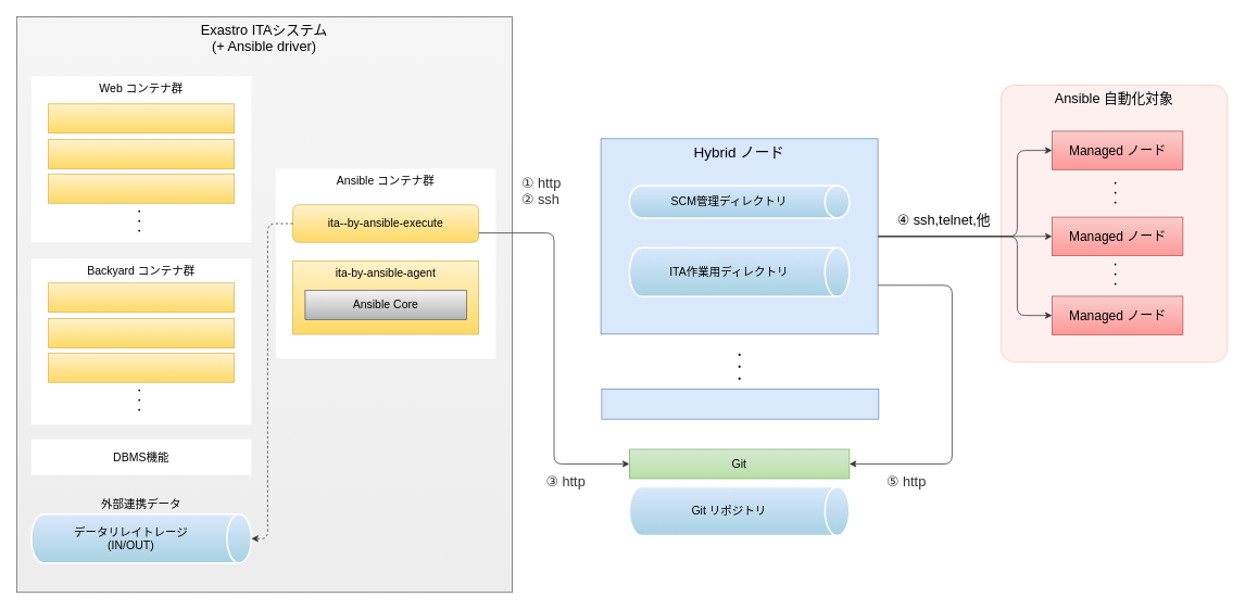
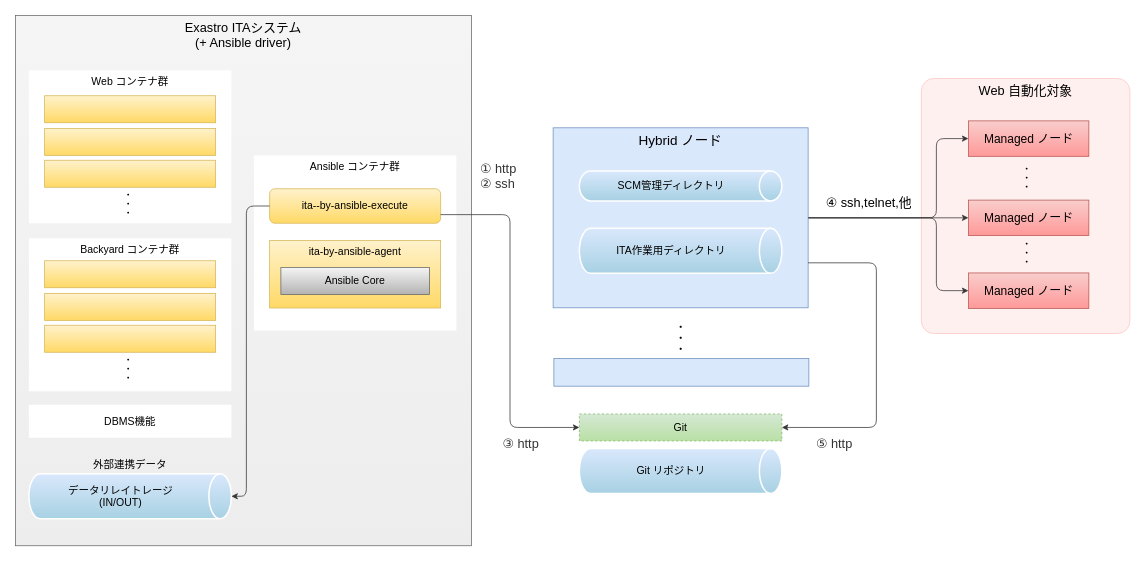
  <mxCell id="0" />
  <mxCell id="1" parent="0" />
  <mxCell id="2" value="ボリュームマウント" style="whiteSpace=wrap;html=1;fontSize=14;verticalAlign=middle;strokeColor=none;fillColor=none;align=left;fontColor=#333333;" parent="1" vertex="1"><mxGeometry x="338" y="521" width="168" height="44" as="geometry" /></mxCell>
- <mxCell id="3" value="Ansible 自動化対象" style="whiteSpace=wrap;html=1;fontSize=17;verticalAlign=top;strokeColor=#FFC5C2;fillColor=#FFF0F0;gradientColor=#FFF0F0;rounded=1;arcSize=6;" parent="1" vertex="1"><mxGeometry x="1228" y="104" width="278" height="340" as="geometry" /></mxCell>
+ <mxCell id="3" value="Web 自動化対象" style="whiteSpace=wrap;html=1;fontSize=17;verticalAlign=top;strokeColor=#FFC5C2;fillColor=#FFF0F0;gradientColor=#FFF0F0;rounded=1;arcSize=6;" parent="1" vertex="1"><mxGeometry x="1228" y="104" width="278" height="340" as="geometry" /></mxCell>
  <mxCell id="4" value="・&lt;br style=&quot;font-size: 10px;&quot;&gt;・&lt;br style=&quot;font-size: 10px;&quot;&gt;・" style="rounded=0;whiteSpace=wrap;html=1;strokeColor=none;strokeWidth=2;fontSize=10;fillColor=none;fontStyle=1" parent="1" vertex="1"><mxGeometry x="1290.697" y="220.5" width="154.667" height="32.63" as="geometry" /></mxCell>
  <mxCell id="5" value="&lt;font style=&quot;font-size: 16px;&quot;&gt;Managed ノード&lt;/font&gt;" style="rounded=0;whiteSpace=wrap;html=1;strokeWidth=1;fontSize=14;strokeColor=#b85450;fillColor=#f8cecc;gradientColor=#FF9999;" parent="1" vertex="1"><mxGeometry x="1290.695" y="266.13" width="160.615" height="47.25" as="geometry" /></mxCell>
  <mxCell id="6" value="・&lt;br style=&quot;font-size: 10px;&quot;&gt;・&lt;br style=&quot;font-size: 10px;&quot;&gt;・" style="rounded=0;whiteSpace=wrap;html=1;strokeColor=none;strokeWidth=2;fontSize=10;fillColor=none;fontStyle=1" parent="1" vertex="1"><mxGeometry x="1290.697" y="321" width="154.667" height="32.63" as="geometry" /></mxCell>
  <mxCell id="7" value="&lt;font style=&quot;font-size: 16px;&quot;&gt;Managed ノード&lt;/font&gt;" style="rounded=0;whiteSpace=wrap;html=1;strokeWidth=1;fontSize=14;strokeColor=#b85450;fillColor=#f8cecc;gradientColor=#FF9999;" parent="1" vertex="1"><mxGeometry x="1290.692" y="363.25" width="160.615" height="47.25" as="geometry" /></mxCell>
  <mxCell id="8" value="&lt;font style=&quot;font-size: 16px;&quot;&gt;Managed ノード&lt;/font&gt;" style="rounded=0;whiteSpace=wrap;html=1;strokeWidth=1;fontSize=14;strokeColor=#b85450;fillColor=#f8cecc;gradientColor=#FF9999;" parent="1" vertex="1"><mxGeometry x="1290.692" y="160.5" width="160.615" height="47.25" as="geometry" /></mxCell>
  <mxCell id="9" value="&lt;font style=&quot;font-size: 17px;&quot;&gt;&lt;span style=&quot;background-color: initial;&quot;&gt;Exastro ITAシステム&lt;/span&gt;&lt;br style=&quot;&quot;&gt;&lt;/font&gt;&lt;div style=&quot;font-size: 17px;&quot;&gt;&lt;font style=&quot;font-size: 17px;&quot;&gt;(+ Ansible driver)&lt;/font&gt;&lt;/div&gt;" style="whiteSpace=wrap;html=1;fillColor=#f5f5f5;fontSize=16;strokeColor=#666666;verticalAlign=top;gradientColor=#EDEDED;" parent="1" vertex="1"><mxGeometry x="20" y="20" width="608" height="707" as="geometry" /></mxCell>
  <mxCell id="10" value="Web コンテナ群" style="whiteSpace=wrap;html=1;fontSize=14;verticalAlign=top;strokeColor=none;" parent="1" vertex="1"><mxGeometry x="38" y="93" width="270" height="204" as="geometry" /></mxCell>
  <mxCell id="11" value="Ansible コンテナ群" style="whiteSpace=wrap;html=1;fontSize=14;verticalAlign=top;strokeColor=none;" parent="1" vertex="1"><mxGeometry x="338" y="206.5" width="270" height="233.5" as="geometry" /></mxCell>
  <mxCell id="12" value="Backyard コンテナ群" style="whiteSpace=wrap;html=1;fontSize=14;verticalAlign=top;strokeColor=none;" parent="1" vertex="1"><mxGeometry x="38" y="317" width="270" height="204" as="geometry" /></mxCell>
  <mxCell id="13" value="DBMS機能" style="whiteSpace=wrap;html=1;fontSize=14;verticalAlign=middle;strokeColor=none;" parent="1" vertex="1"><mxGeometry x="38" y="539" width="270" height="44" as="geometry" /></mxCell>
  <mxCell id="14" value="データリレイトレージ&lt;br&gt;(IN/OUT)" style="shape=cylinder3;whiteSpace=wrap;html=1;boundedLbl=1;backgroundOutline=1;size=15;flipV=0;flipH=0;direction=south;strokeColor=#FFFFFF;strokeWidth=2;fontSize=14;fillColor=#dae8fc;gradientColor=#A7D1E3;gradientDirection=east;" parent="1" vertex="1"><mxGeometry x="38" y="631" width="270" height="60" as="geometry" /></mxCell>
  <mxCell id="15" value="外部連携データ" style="whiteSpace=wrap;html=1;fontSize=14;verticalAlign=middle;strokeColor=none;fillColor=none;" parent="1" vertex="1"><mxGeometry x="38" y="597" width="270" height="44" as="geometry" /></mxCell>
  <mxCell id="16" value="" style="whiteSpace=wrap;html=1;fillColor=#fff2cc;fontSize=14;strokeColor=#d6b656;verticalAlign=middle;gradientColor=#ffd966;" parent="1" vertex="1"><mxGeometry x="59" y="127" width="228" height="36" as="geometry" /></mxCell>
  <mxCell id="17" value="" style="whiteSpace=wrap;html=1;fillColor=#fff2cc;fontSize=14;strokeColor=#d6b656;verticalAlign=middle;gradientColor=#ffd966;" parent="1" vertex="1"><mxGeometry x="59" y="170.5" width="228" height="36" as="geometry" /></mxCell>
  <mxCell id="18" value="" style="whiteSpace=wrap;html=1;fillColor=#fff2cc;fontSize=14;strokeColor=#d6b656;verticalAlign=middle;gradientColor=#ffd966;" parent="1" vertex="1"><mxGeometry x="59" y="213" width="228" height="36" as="geometry" /></mxCell>
  <mxCell id="19" value="・&lt;br style=&quot;font-size: 10px;&quot;&gt;・&lt;br style=&quot;font-size: 10px;&quot;&gt;・" style="rounded=0;whiteSpace=wrap;html=1;strokeColor=none;strokeWidth=2;fontSize=10;fillColor=none;fontStyle=1" parent="1" vertex="1"><mxGeometry x="61.2" y="267" width="218.8" height="10" as="geometry" /></mxCell>
  <mxCell id="20" value="" style="whiteSpace=wrap;html=1;fillColor=#fff2cc;fontSize=14;strokeColor=#d6b656;verticalAlign=middle;gradientColor=#ffd966;" parent="1" vertex="1"><mxGeometry x="59" y="347" width="228" height="36" as="geometry" /></mxCell>
  <mxCell id="21" value="" style="whiteSpace=wrap;html=1;fillColor=#fff2cc;fontSize=14;strokeColor=#d6b656;verticalAlign=middle;gradientColor=#ffd966;" parent="1" vertex="1"><mxGeometry x="59" y="390.5" width="228" height="36" as="geometry" /></mxCell>
  <mxCell id="22" value="" style="whiteSpace=wrap;html=1;fillColor=#fff2cc;fontSize=14;strokeColor=#d6b656;verticalAlign=middle;gradientColor=#ffd966;" parent="1" vertex="1"><mxGeometry x="59" y="433" width="228" height="36" as="geometry" /></mxCell>
  <mxCell id="23" value="・&lt;br style=&quot;font-size: 10px;&quot;&gt;・&lt;br style=&quot;font-size: 10px;&quot;&gt;・" style="rounded=0;whiteSpace=wrap;html=1;strokeColor=none;strokeWidth=2;fontSize=10;fillColor=none;fontStyle=1" parent="1" vertex="1"><mxGeometry x="61.2" y="487" width="218.8" height="10" as="geometry" /></mxCell>
  <mxCell id="24" value="ita--by-ansible-execute" style="whiteSpace=wrap;html=1;fillColor=#fff2cc;fontSize=14;strokeColor=#d6b656;verticalAlign=middle;gradientColor=#ffd966;rounded=1;" parent="1" vertex="1"><mxGeometry x="359" y="251" width="228" height="46" as="geometry" /></mxCell>
  <mxCell id="25" value="ita-by-ansible-agent" style="whiteSpace=wrap;html=1;fillColor=#fff2cc;fontSize=14;strokeColor=#d6b656;verticalAlign=top;gradientColor=#ffd966;" parent="1" vertex="1"><mxGeometry x="359" y="320" width="228" height="90" as="geometry" /></mxCell>
  <mxCell id="26" value="Ansible Core" style="whiteSpace=wrap;html=1;fillColor=#f5f5f5;fontSize=14;strokeColor=#666666;verticalAlign=middle;gradientColor=#b3b3b3;" parent="1" vertex="1"><mxGeometry x="374" y="356" width="198" height="36" as="geometry" /></mxCell>
- <mxCell id="27" style="edgeStyle=orthogonalEdgeStyle;rounded=1;orthogonalLoop=1;jettySize=auto;html=1;exitX=0;exitY=0.5;exitDx=0;exitDy=0;fontSize=14;jumpStyle=gap;strokeColor=#333333;entryX=0.5;entryY=0;entryDx=0;entryDy=0;entryPerimeter=0;dashed=1;" parent="1" source="24" target="14" edge="1"><mxGeometry relative="1" as="geometry"><mxPoint x="597" y="284" as="sourcePoint" /><mxPoint x="744" y="285" as="targetPoint" /><Array as="points"><mxPoint x="328" y="274" /><mxPoint x="328" y="661" /></Array></mxGeometry></mxCell>
+ <mxCell id="27" style="edgeStyle=orthogonalEdgeStyle;rounded=1;orthogonalLoop=1;jettySize=auto;html=1;exitX=0;exitY=0.5;exitDx=0;exitDy=0;fontSize=14;jumpStyle=gap;strokeColor=#333333;entryX=0.5;entryY=0;entryDx=0;entryDy=0;entryPerimeter=0;" parent="1" source="24" target="14" edge="1"><mxGeometry relative="1" as="geometry"><mxPoint x="597" y="284" as="sourcePoint" /><mxPoint x="744" y="285" as="targetPoint" /><Array as="points"><mxPoint x="328" y="274" /><mxPoint x="328" y="661" /></Array></mxGeometry></mxCell>
  <mxCell id="28" value="" style="edgeStyle=elbowEdgeStyle;html=1;fontColor=#333333;startArrow=classic;startFill=1;endArrow=none;endFill=0;strokeColor=#333333;strokeWidth=1;jumpStyle=gap;entryX=1;entryY=0.5;entryDx=0;entryDy=0;exitX=0;exitY=0.5;exitDx=0;exitDy=0;" parent="1" source="7" target="33" edge="1"><mxGeometry relative="1" as="geometry"><mxPoint x="853.5" y="919" as="sourcePoint" /><mxPoint x="572" y="399.5" as="targetPoint" /><Array as="points"><mxPoint x="1248" y="337" /></Array></mxGeometry></mxCell>
  <mxCell id="29" value="" style="edgeStyle=elbowEdgeStyle;html=1;fontColor=#333333;startArrow=classic;startFill=1;endArrow=none;endFill=0;strokeColor=#333333;strokeWidth=1;jumpStyle=gap;entryX=1;entryY=0.5;entryDx=0;entryDy=0;exitX=0;exitY=0.5;exitDx=0;exitDy=0;" parent="1" source="8" target="33" edge="1"><mxGeometry relative="1" as="geometry"><mxPoint x="772.923" y="304.125" as="sourcePoint" /><mxPoint x="572" y="399.5" as="targetPoint" /><Array as="points"><mxPoint x="1248" y="237" /></Array></mxGeometry></mxCell>
- <mxCell id="30" value="Git" style="whiteSpace=wrap;html=1;fillColor=#d5e8d4;fontSize=14;strokeColor=#82b366;verticalAlign=middle;gradientColor=#B9E0A5;" parent="1" vertex="1"><mxGeometry x="772" y="551.25" width="270" height="36" as="geometry" /></mxCell>
+ <mxCell id="30" value="Git" style="whiteSpace=wrap;html=1;fillColor=#d5e8d4;fontSize=14;strokeColor=#82b366;verticalAlign=middle;gradientColor=#B9E0A5;dashed=1;" parent="1" vertex="1"><mxGeometry x="772" y="551.25" width="270" height="36" as="geometry" /></mxCell>
  <mxCell id="31" value="Git リポジトリ" style="shape=cylinder3;whiteSpace=wrap;html=1;boundedLbl=1;backgroundOutline=1;size=15;flipV=0;flipH=0;direction=south;strokeColor=#FFFFFF;strokeWidth=2;fontSize=14;fillColor=#DAE8FC;gradientColor=#A7D1E3;gradientDirection=east;" parent="1" vertex="1"><mxGeometry x="772" y="597.25" width="270" height="60" as="geometry" /></mxCell>
  <mxCell id="32" value="" style="group" parent="1" vertex="1" connectable="0"><mxGeometry x="708" y="159.75" width="398" height="321.018" as="geometry" /></mxCell>
  <mxCell id="33" value="&lt;font style=&quot;font-size: 18px;&quot;&gt;Hybrid ノード&lt;/font&gt;" style="whiteSpace=wrap;html=1;fillColor=#dae8fc;fontSize=16;strokeColor=#6c8ebf;verticalAlign=top;" parent="32" vertex="1"><mxGeometry x="29" y="10" width="340" height="240" as="geometry" /></mxCell>
  <mxCell id="34" value="SCM管理ディレクトリ" style="shape=cylinder3;whiteSpace=wrap;html=1;boundedLbl=1;backgroundOutline=1;size=15;flipV=0;flipH=0;direction=south;strokeColor=#FFFFFF;strokeWidth=2;fontSize=14;fillColor=#dae8fc;gradientColor=#A7D1E3;gradientDirection=east;" parent="32" vertex="1"><mxGeometry x="64" y="67.5" width="270" height="40" as="geometry" /></mxCell>
  <mxCell id="35" value="ITA作業用ディレクトリ" style="shape=cylinder3;whiteSpace=wrap;html=1;boundedLbl=1;backgroundOutline=1;size=15;flipV=0;flipH=0;direction=south;strokeColor=#FFFFFF;strokeWidth=2;fontSize=14;fillColor=#dae8fc;gradientColor=#A7D1E3;gradientDirection=east;" parent="32" vertex="1"><mxGeometry x="64" y="144" width="270" height="60" as="geometry" /></mxCell>
  <mxCell id="36" value="・&lt;br style=&quot;font-size: 12px;&quot;&gt;・&lt;br style=&quot;font-size: 12px;&quot;&gt;・" style="rounded=0;whiteSpace=wrap;html=1;strokeColor=none;strokeWidth=2;fontSize=12;fillColor=none;fontStyle=1" parent="32" vertex="1"><mxGeometry x="89.598" y="260.003" width="218.803" height="61.015" as="geometry" /></mxCell>
  <mxCell id="37" style="edgeStyle=orthogonalEdgeStyle;rounded=1;orthogonalLoop=1;jettySize=auto;html=1;fontSize=14;jumpStyle=gap;strokeColor=#333333;entryX=1;entryY=0.5;entryDx=0;entryDy=0;exitX=1;exitY=0.75;exitDx=0;exitDy=0;" parent="1" source="33" target="30" edge="1"><mxGeometry relative="1" as="geometry"><mxPoint x="522" y="-581.25" as="sourcePoint" /><mxPoint x="733" y="-247.75" as="targetPoint" /><Array as="points"><mxPoint x="1168" y="350" /><mxPoint x="1168" y="569" /></Array></mxGeometry></mxCell>
  <mxCell id="38" value="" style="whiteSpace=wrap;html=1;fillColor=#dae8fc;fontSize=16;strokeColor=#6c8ebf;verticalAlign=top;" parent="1" vertex="1"><mxGeometry x="738" y="477.25" width="340" height="37" as="geometry" /></mxCell>
  <mxCell id="39" style="edgeStyle=orthogonalEdgeStyle;rounded=1;orthogonalLoop=1;jettySize=auto;html=1;fontSize=14;jumpStyle=gap;strokeColor=#333333;entryX=0;entryY=0.5;entryDx=0;entryDy=0;exitX=1;exitY=0.75;exitDx=0;exitDy=0;" parent="1" source="24" target="30" edge="1"><mxGeometry relative="1" as="geometry"><mxPoint x="598" y="287" as="sourcePoint" /><mxPoint x="799" y="617.75" as="targetPoint" /></mxGeometry></mxCell>
  <mxCell id="40" value="① http&lt;br style=&quot;font-size: 17px;&quot;&gt;② ssh" style="whiteSpace=wrap;html=1;fontSize=17;verticalAlign=middle;strokeColor=none;fillColor=none;align=left;fontColor=#333333;" parent="1" vertex="1"><mxGeometry x="638" y="213" width="80" height="44" as="geometry" /></mxCell>
  <mxCell id="41" value="③ http" style="whiteSpace=wrap;html=1;fontSize=17;verticalAlign=middle;strokeColor=none;fillColor=none;align=left;fontColor=#333333;" parent="1" vertex="1"><mxGeometry x="668" y="570.13" width="80" height="44" as="geometry" /></mxCell>
  <mxCell id="42" value="⑤ http" style="whiteSpace=wrap;html=1;fontSize=17;verticalAlign=middle;strokeColor=none;fillColor=none;align=left;fontColor=#333333;" parent="1" vertex="1"><mxGeometry x="1086" y="570.13" width="80" height="44" as="geometry" /></mxCell>
  <mxCell id="43" value="&lt;span style=&quot;color: rgb(0, 0, 0); text-align: center;&quot;&gt;④ ssh,telnet,他&lt;/span&gt;" style="whiteSpace=wrap;html=1;fontSize=17;verticalAlign=middle;strokeColor=none;fillColor=none;align=left;fontColor=#333333;" parent="1" vertex="1"><mxGeometry x="1099" y="249" width="123" height="44" as="geometry" /></mxCell>
  <mxCell id="44" style="edgeStyle=orthogonalEdgeStyle;rounded=1;orthogonalLoop=1;jettySize=auto;html=1;exitX=1;exitY=0.5;exitDx=0;exitDy=0;fontSize=14;jumpStyle=gap;strokeColor=#333333;entryX=0;entryY=0.5;entryDx=0;entryDy=0;" parent="1" source="33" target="5" edge="1"><mxGeometry relative="1" as="geometry"><mxPoint x="1257.89" y="330.27" as="targetPoint" /><mxPoint x="1118" y="329.34" as="sourcePoint" /></mxGeometry></mxCell>
